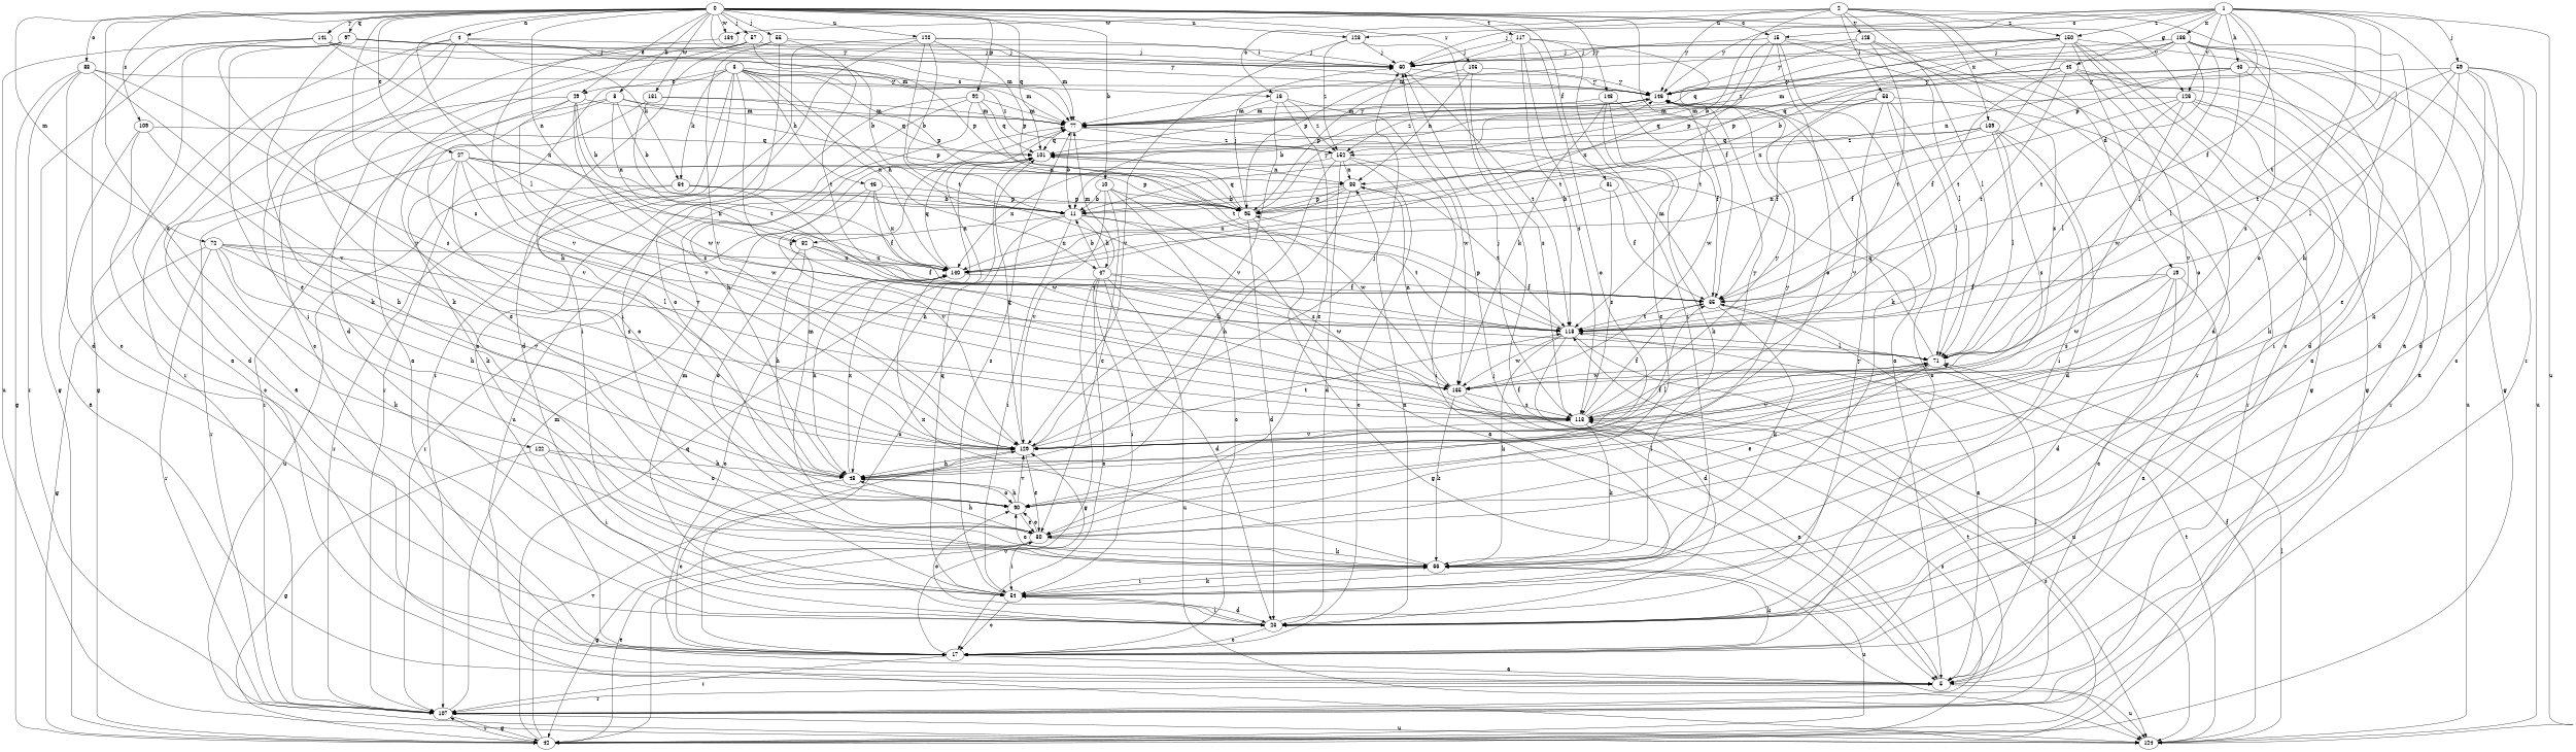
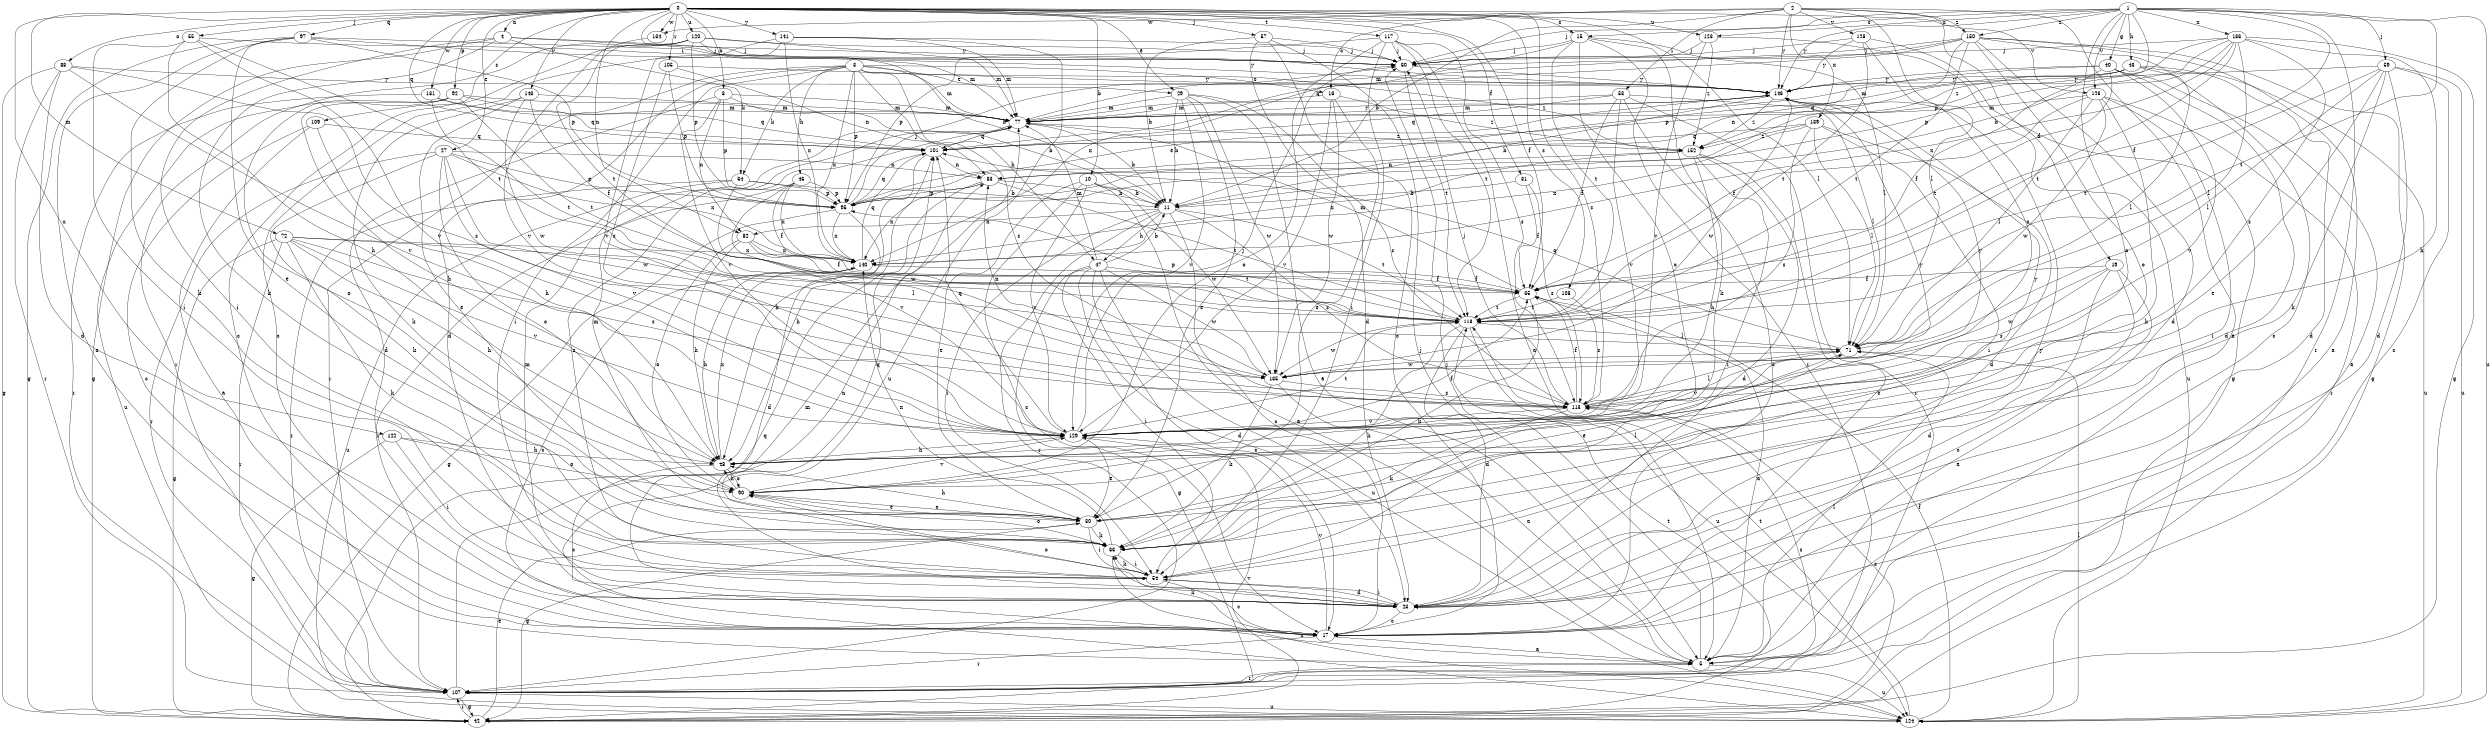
  strict digraph {
    0
    4
    8
    10
    15
    27
    29
    31
    35
    55
    57
    71
    72
    82
    88
    92
    97
    101
    105
+   108
    109
    113
    117
    120
    122
    123
    126
    131
    134
    141
    143
    146
    60
    107
    54
    64
    77
    42
    66
    95
    11
    23
    129
    5
    17
    30
    135
    90
    118
    140
    83
    48
    124
    152
    1
    40
    43
    59
    136
    150
    2
    16
    19
    53
    128
    139
    47
    3
    46
    0 -> 4 [label=a]
    0 -> 8 [label=b]
    0 -> 10 [label=b]
    0 -> 15 [label=c]
    0 -> 27 [label=e]
    0 -> 29 [label=e]
    0 -> 31 [label=f]
    0 -> 35 [label=f]
    0 -> 55 [label=j]
    0 -> 57 [label=j]
    0 -> 71 [label=l]
    0 -> 72 [label=m]
    0 -> 82 [label=n]
    0 -> 88 [label=o]
    0 -> 92 [label=p]
    0 -> 97 [label=q]
    0 -> 101 [label=q]
    0 -> 105 [label=r]
+   0 -> 108 [label=s]
    0 -> 109 [label=s]
    0 -> 113 [label=s]
    0 -> 117 [label=t]
    0 -> 120 [label=u]
    0 -> 122 [label=u]
    0 -> 123 [label=u]
    0 -> 126 [label=v]
    0 -> 131 [label=w]
    0 -> 134 [label=w]
    0 -> 141 [label=y]
    0 -> 143 [label=y]
    0 -> 146 [label=y]
    4 -> 60 [label=j]
-   4 -> 107 [label=r]
+   11 -> 107 [label=r]
    4 -> 54 [label=i]
    4 -> 64 [label=k]
    4 -> 77 [label=m]
    4 -> 42 [label=g]
    4 -> 66 [label=k]
    8 -> 82 [label=n]
    8 -> 77 [label=m]
    8 -> 95 [label=p]
    8 -> 11 [label=b]
    8 -> 23 [label=d]
    8 -> 129 [label=v]
    10 -> 11 [label=b]
    10 -> 129 [label=v]
    10 -> 5 [label=a]
    10 -> 17 [label=c]
    10 -> 30 [label=e]
    10 -> 135 [label=w]
    15 -> 71 [label=l]
    15 -> 60 [label=j]
    15 -> 107 [label=r]
    15 -> 66 [label=k]
    15 -> 90 [label=o]
    15 -> 118 [label=t]
    15 -> 140 [label=x]
    27 -> 107 [label=r]
    27 -> 66 [label=k]
    27 -> 95 [label=p]
    27 -> 129 [label=v]
    27 -> 135 [label=w]
    27 -> 90 [label=o]
    27 -> 140 [label=x]
    27 -> 83 [label=n]
    29 -> 113 [label=s]
    29 -> 77 [label=m]
    29 -> 11 [label=b]
    29 -> 129 [label=v]
    29 -> 5 [label=a]
    29 -> 30 [label=e]
    29 -> 135 [label=w]
    31 -> 35 [label=f]
    31 -> 113 [label=s]
    31 -> 11 [label=b]
    35 -> 77 [label=m]
    35 -> 66 [label=k]
    35 -> 5 [label=a]
    35 -> 118 [label=t]
    55 -> 60 [label=i]
    55 -> 54 [label=i]
    55 -> 129 [label=v]
    55 -> 118 [label=t]
    55 -> 48 [label=h]
    57 -> 60 [label=j]
    57 -> 11 [label=b]
    57 -> 23 [label=d]
-   57 -> 5 [label=a]
+   57 -> 5 [label=j]
    57 -> 17 [label=c]
    71 -> 101 [label=q]
    71 -> 129 [label=v]
    71 -> 30 [label=e]
    71 -> 135 [label=w]
    72 -> 71 [label=l]
    72 -> 113 [label=s]
    72 -> 107 [label=r]
    72 -> 42 [label=g]
    72 -> 66 [label=k]
    72 -> 129 [label=v]
    72 -> 140 [label=x]
    72 -> 48 [label=h]
    82 -> 35 [label=f]
    82 -> 90 [label=o]
    82 -> 118 [label=t]
    82 -> 140 [label=x]
    82 -> 48 [label=h]
    88 -> 113 [label=s]
    88 -> 146 [label=y]
    88 -> 107 [label=r]
    88 -> 42 [label=g]
    88 -> 23 [label=d]
    88 -> 129 [label=v]
    92 -> 101 [label=q]
    92 -> 77 [label=m]
    92 -> 90 [label=o]
    92 -> 118 [label=t]
    92 -> 48 [label=h]
    92 -> 124 [label=u]
    97 -> 146 [label=y]
    97 -> 60 [label=j]
    97 -> 42 [label=g]
    97 -> 66 [label=k]
    97 -> 95 [label=p]
    97 -> 5 [label=a]
    97 -> 30 [label=e]
    101 -> 83 [label=n]
    101 -> 48 [label=h]
    105 -> 113 [label=s]
    105 -> 146 [label=y]
    105 -> 95 [label=p]
    105 -> 83 [label=n]
+   108 -> 113 [label=s]
+   108 -> 118 [label=t]
    109 -> 101 [label=q]
    109 -> 5 [label=a]
    109 -> 17 [label=c]
    109 -> 48 [label=h]
    113 -> 35 [label=f]
    113 -> 71 [label=l]
    113 -> 146 [label=y]
    113 -> 60 [label=j]
    113 -> 66 [label=k]
    113 -> 129 [label=v]
    117 -> 113 [label=s]
    117 -> 60 [label=j]
    117 -> 54 [label=i]
    117 -> 95 [label=p]
    117 -> 5 [label=a]
    117 -> 90 [label=o]
    117 -> 118 [label=t]
    120 -> 60 [label=j]
    120 -> 107 [label=r]
    120 -> 77 [label=m]
    120 -> 95 [label=p]
    120 -> 11 [label=b]
    120 -> 17 [label=c]
    120 -> 118 [label=t]
    122 -> 54 [label=i]
    122 -> 42 [label=g]
    122 -> 90 [label=o]
    122 -> 48 [label=h]
    123 -> 60 [label=j]
    123 -> 129 [label=v]
-   123 -> 124 [label=f]
+   123 -> 124 [label=u]
    123 -> 152 [label=z]
    126 -> 35 [label=f]
    126 -> 71 [label=l]
    126 -> 107 [label=r]
    126 -> 54 [label=i]
    126 -> 77 [label=m]
    126 -> 66 [label=k]
    126 -> 135 [label=w]
    131 -> 101 [label=q]
    131 -> 107 [label=r]
    131 -> 77 [label=m]
    131 -> 118 [label=t]
    134 -> 129 [label=v]
    141 -> 60 [label=j]
    141 -> 77 [label=m]
    141 -> 129 [label=v]
    141 -> 17 [label=c]
    141 -> 140 [label=x]
    141 -> 124 [label=u]
    143 -> 35 [label=f]
    143 -> 77 [label=m]
    143 -> 66 [label=k]
    143 -> 30 [label=e]
-   143 -> 135 [label=k]
+   143 -> 135 [label=w]
    146 -> 77 [label=m]
    146 -> 11 [label=b]
    146 -> 135 [label=w]
    146 -> 152 [label=z]
    60 -> 146 [label=y]
    60 -> 118 [label=t]
    107 -> 113 [label=s]
    107 -> 77 [label=m]
    107 -> 42 [label=g]
    107 -> 124 [label=u]
    54 -> 101 [label=q]
    54 -> 77 [label=s]
    54 -> 66 [label=k]
    54 -> 23 [label=d]
    54 -> 17 [label=c]
    64 -> 107 [label=r]
    64 -> 95 [label=p]
    64 -> 11 [label=b]
    64 -> 135 [label=w]
    64 -> 124 [label=u]
    77 -> 101 [label=q]
    77 -> 146 [label=y]
    77 -> 11 [label=b]
    77 -> 152 [label=z]
    42 -> 101 [label=q]
    42 -> 113 [label=s]
    42 -> 107 [label=r]
    42 -> 129 [label=v]
    42 -> 30 [label=e]
    42 -> 118 [label=t]
    66 -> 54 [label=i]
    66 -> 90 [label=o]
    66 -> 140 [label=x]
    66 -> 124 [label=u]
    95 -> 101 [label=q]
-   95 -> 146 [label=y]
+   95 -> 146 [label=e]
    95 -> 60 [label=j]
    95 -> 42 [label=g]
    95 -> 23 [label=d]
    95 -> 140 [label=x]
    11 -> 82 [label=n]
    11 -> 113 [label=s]
    11 -> 54 [label=i]
    11 -> 17 [label=c]
    11 -> 118 [label=t]
    11 -> 47 [label=h]
    23 -> 146 [label=y]
    23 -> 54 [label=i]
    23 -> 77 [label=m]
    23 -> 17 [label=c]
    23 -> 90 [label=o]
    23 -> 83 [label=n]
    129 -> 101 [label=q]
    129 -> 146 [label=y]
    129 -> 60 [label=j]
    129 -> 30 [label=e]
    129 -> 118 [label=t]
    129 -> 48 [label=h]
    5 -> 71 [label=l]
    5 -> 60 [label=j]
    5 -> 107 [label=r]
    5 -> 124 [label=u]
    17 -> 107 [label=r]
    17 -> 66 [label=k]
    17 -> 129 [label=v]
    17 -> 5 [label=a]
    30 -> 71 [label=l]
    30 -> 54 [label=i]
    30 -> 77 [label=m]
    30 -> 42 [label=g]
    30 -> 66 [label=k]
    30 -> 90 [label=o]
    30 -> 48 [label=h]
    135 -> 113 [label=s]
    135 -> 66 [label=k]
    135 -> 5 [label=a]
    135 -> 83 [label=n]
    90 -> 129 [label=v]
    90 -> 30 [label=e]
    90 -> 48 [label=h]
    118 -> 71 [label=l]
    118 -> 66 [label=k]
    118 -> 95 [label=p]
    118 -> 23 [label=d]
    118 -> 135 [label=w]
    118 -> 124 [label=u]
    140 -> 35 [label=f]
    140 -> 101 [label=q]
    140 -> 17 [label=c]
    140 -> 48 [label=h]
    83 -> 95 [label=p]
    83 -> 11 [label=b]
    83 -> 118 [label=t]
    83 -> 140 [label=x]
    83 -> 48 [label=h]
    48 -> 35 [label=f]
    48 -> 146 [label=y]
    48 -> 17 [label=c]
    48 -> 90 [label=o]
    48 -> 140 [label=x]
    124 -> 35 [label=f]
    124 -> 71 [label=l]
    124 -> 118 [label=t]
    152 -> 54 [label=i]
    152 -> 23 [label=d]
    152 -> 17 [label=c]
    152 -> 140 [label=x]
    152 -> 83 [label=n]
    152 -> 48 [label=h]
    1 -> 15 [label=c]
    1 -> 35 [label=f]
    1 -> 123 [label=u]
    1 -> 126 [label=v]
    1 -> 146 [label=y]
    1 -> 60 [label=j]
    1 -> 107 [label=r]
    1 -> 95 [label=p]
    1 -> 90 [label=o]
    1 -> 118 [label=t]
    1 -> 124 [label=u]
    1 -> 40 [label=g]
    1 -> 43 [label=h]
    1 -> 59 [label=j]
    1 -> 136 [label=x]
    1 -> 150 [label=z]
    40 -> 35 [label=f]
    40 -> 146 [label=y]
    40 -> 77 [label=m]
    40 -> 23 [label=d]
    40 -> 129 [label=v]
    40 -> 5 [label=a]
    40 -> 118 [label=t]
    43 -> 71 [label=l]
    43 -> 101 [label=q]
    43 -> 146 [label=y]
    43 -> 23 [label=d]
    43 -> 83 [label=n]
    43 -> 124 [label=u]
    59 -> 71 [label=l]
    59 -> 146 [label=y]
    59 -> 66 [label=k]
    59 -> 23 [label=d]
    59 -> 17 [label=c]
    59 -> 30 [label=e]
    59 -> 118 [label=t]
    59 -> 124 [label=u]
    136 -> 71 [label=l]
    136 -> 113 [label=s]
    136 -> 60 [label=j]
    136 -> 42 [label=g]
    136 -> 95 [label=p]
    136 -> 11 [label=b]
    136 -> 118 [label=t]
    136 -> 140 [label=x]
    136 -> 48 [label=h]
    136 -> 152 [label=z]
    150 -> 101 [label=q]
    150 -> 60 [label=j]
    150 -> 77 [label=m]
    150 -> 42 [label=g]
    150 -> 95 [label=p]
    150 -> 23 [label=d]
    150 -> 5 [label=a]
    150 -> 17 [label=c]
    150 -> 90 [label=o]
    150 -> 118 [label=t]
    2 -> 71 [label=l]
    2 -> 134 [label=w]
    2 -> 146 [label=y]
    2 -> 11 [label=b]
    2 -> 5 [label=a]
    2 -> 150 [label=z]
    2 -> 16 [label=c]
    2 -> 19 [label=d]
    2 -> 53 [label=i]
    2 -> 128 [label=v]
    2 -> 139 [label=x]
    16 -> 77 [label=m]
    16 -> 129 [label=v]
    16 -> 30 [label=e]
    16 -> 135 [label=w]
    16 -> 152 [label=z]
    19 -> 35 [label=f]
    19 -> 113 [label=s]
    19 -> 23 [label=d]
    19 -> 5 [label=a]
    19 -> 17 [label=c]
    19 -> 135 [label=w]
    53 -> 35 [label=f]
    53 -> 71 [label=l]
    53 -> 101 [label=q]
    53 -> 107 [label=r]
    53 -> 77 [label=m]
    53 -> 129 [label=v]
    53 -> 17 [label=c]
    128 -> 113 [label=s]
    128 -> 146 [label=y]
    128 -> 60 [label=j]
    128 -> 42 [label=g]
    128 -> 118 [label=t]
    139 -> 71 [label=l]
    139 -> 101 [label=q]
    139 -> 113 [label=s]
    139 -> 54 [label=i]
    139 -> 23 [label=d]
    139 -> 140 [label=x]
    139 -> 152 [label=z]
    47 -> 35 [label=f]
    47 -> 54 [label=i]
    47 -> 77 [label=m]
    47 -> 42 [label=g]
    47 -> 11 [label=b]
    47 -> 23 [label=d]
    47 -> 17 [label=c]
    47 -> 135 [label=w]
    47 -> 124 [label=u]
    3 -> 29 [label=e]
    3 -> 113 [label=s]
    3 -> 107 [label=r]
    3 -> 54 [label=i]
    3 -> 64 [label=k]
    3 -> 77 [label=m]
    3 -> 95 [label=p]
    3 -> 23 [label=d]
    3 -> 140 [label=x]
    3 -> 152 [label=z]
    3 -> 16 [label=c]
    3 -> 47 [label=h]
    3 -> 46 [label=h]
    46 -> 35 [label=f]
    46 -> 107 [label=r]
    46 -> 95 [label=p]
    46 -> 129 [label=v]
    46 -> 140 [label=x]
  }
